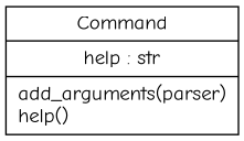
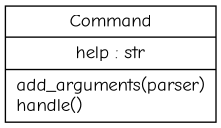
  digraph {
    rankdir=BT
    fontname="Comic Neue"
-   n1 [color=black fontcolor=black label=<{Command|help : str<br ALIGN="LEFT"/>|add_arguments(parser)<br ALIGN="LEFT"/>help()<br ALIGN="LEFT"/>}> shape=record style=solid fontname="Comic Neue"]
+   n1 [color=black fontcolor=black label=<{Command|help : str<br ALIGN="LEFT"/>|add_arguments(parser)<br ALIGN="LEFT"/>handle()<br ALIGN="LEFT"/>}> shape=record style=solid fontname="Comic Neue"]
  }
